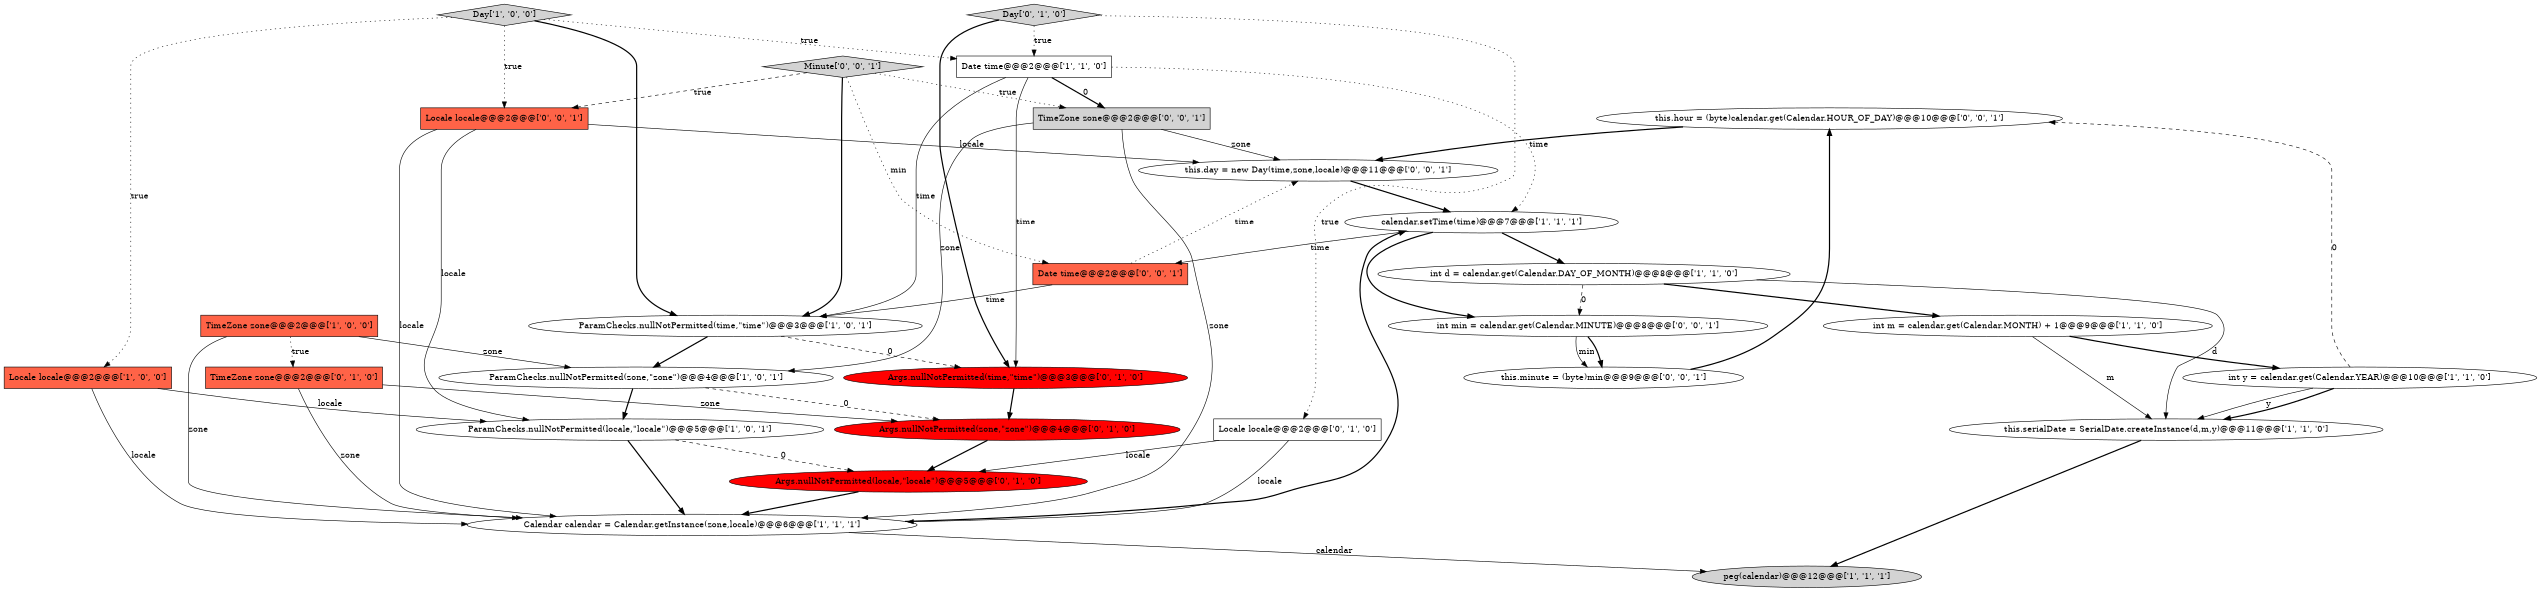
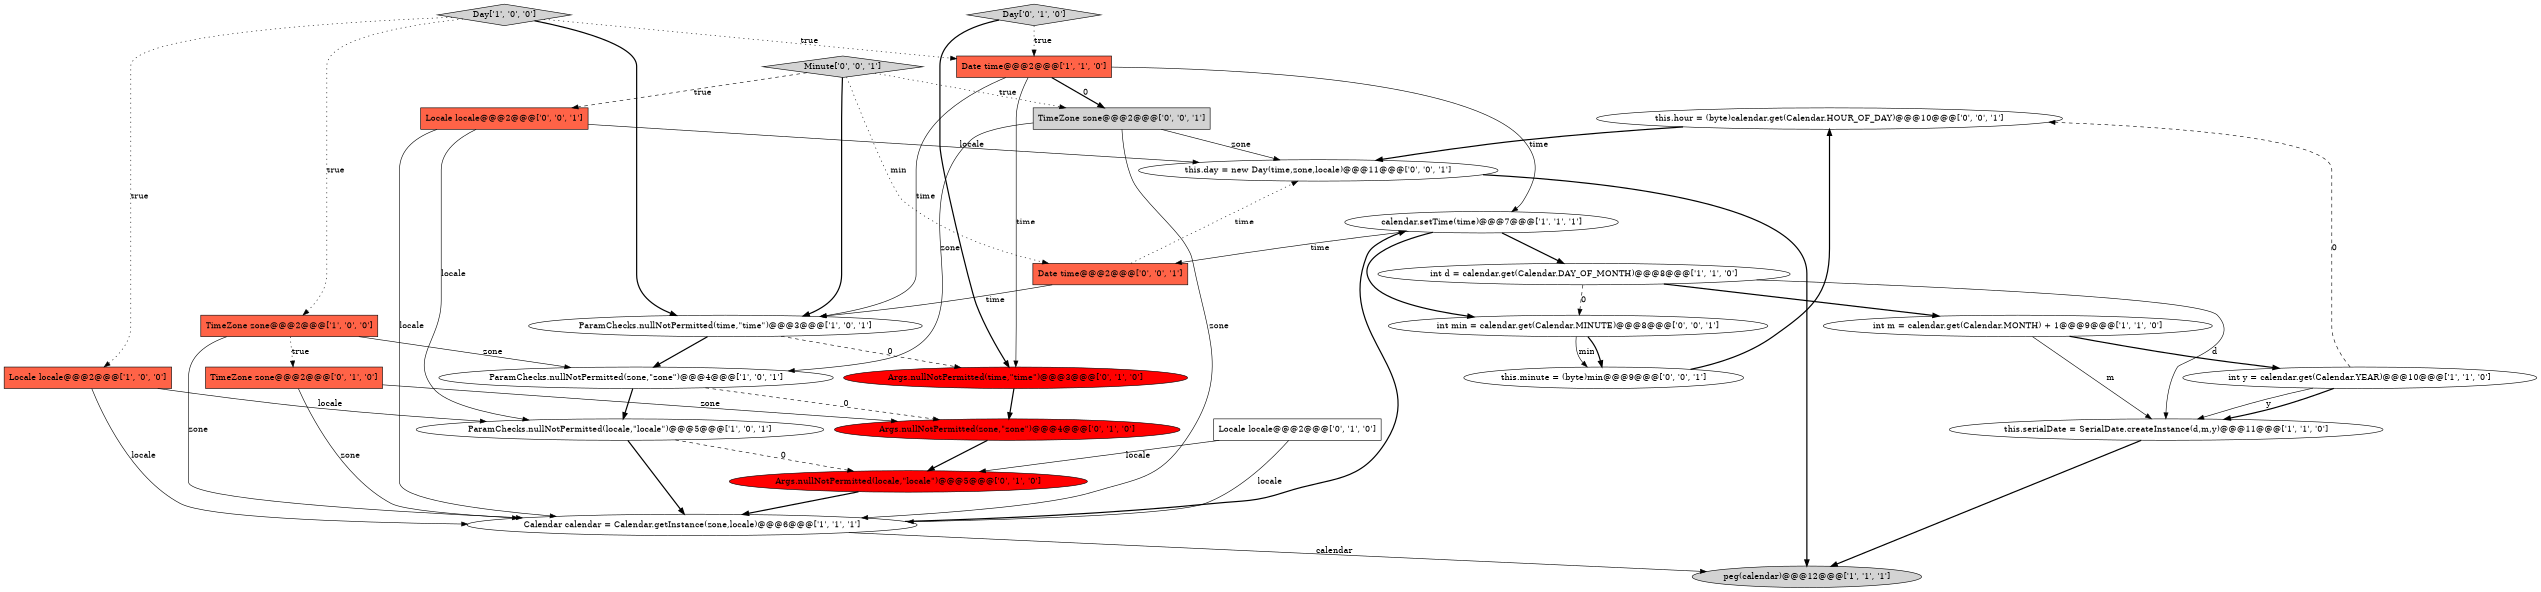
  digraph {
    node [fillcolor=white shape=ellipse style=filled]
    edge [style=solid]
    n1 [label="this.hour = (byte)calendar.get(Calendar.HOUR_OF_DAY)@@@10@@@['0', '0', '1']"]
    n2 [label="this.day = new Day(time,zone,locale)@@@11@@@['0', '0', '1']"]
    n3 [fillcolor=lightgray label="peg(calendar)@@@12@@@['1', '1', '1']"]
    n4 [fillcolor=lightgray label="TimeZone zone@@@2@@@['0', '0', '1']" shape=box]
    n5 [label="ParamChecks.nullNotPermitted(zone,\"zone\")@@@4@@@['1', '0', '1']"]
    n6 [label="Calendar calendar = Calendar.getInstance(zone,locale)@@@6@@@['1', '1', '1']"]
    n7 [label="ParamChecks.nullNotPermitted(locale,\"locale\")@@@5@@@['1', '0', '1']"]
    n8 [fillcolor=red label="Args.nullNotPermitted(zone,\"zone\")@@@4@@@['0', '1', '0']"]
    n9 [label="calendar.setTime(time)@@@7@@@['1', '1', '1']"]
    n10 [fillcolor=tomato label="Locale locale@@@2@@@['0', '0', '1']" shape=box]
    n11 [fillcolor=red label="Args.nullNotPermitted(locale,\"locale\")@@@5@@@['0', '1', '0']"]
    n12 [label="int min = calendar.get(Calendar.MINUTE)@@@8@@@['0', '0', '1']"]
    n13 [label="this.minute = (byte)min@@@9@@@['0', '0', '1']"]
    n14 [fillcolor=tomato label="TimeZone zone@@@2@@@['1', '0', '0']" shape=box]
    n15 [fillcolor=tomato label="TimeZone zone@@@2@@@['0', '1', '0']" shape=box]
    n16 [label="ParamChecks.nullNotPermitted(time,\"time\")@@@3@@@['1', '0', '1']"]
    n17 [fillcolor=red label="Args.nullNotPermitted(time,\"time\")@@@3@@@['0', '1', '0']"]
    n18 [fillcolor=tomato label="Locale locale@@@2@@@['1', '0', '0']" shape=box]
    n19 [fillcolor=lightgray label="Minute['0', '0', '1']" shape=diamond]
    n20 [fillcolor=tomato label="Date time@@@2@@@['0', '0', '1']" shape=box]
    n21 [fillcolor=lightgray label="Day['0', '1', '0']" shape=diamond]
-   n22 [label="Date time@@@2@@@['1', '1', '0']" shape=box]
+   n22 [fillcolor=tomato label="Date time@@@2@@@['1', '1', '0']" shape=box]
    n23 [label="Locale locale@@@2@@@['0', '1', '0']" shape=box]
    n24 [label="int m = calendar.get(Calendar.MONTH) + 1@@@9@@@['1', '1', '0']"]
    n25 [label="this.serialDate = SerialDate.createInstance(d,m,y)@@@11@@@['1', '1', '0']"]
    n26 [label="int y = calendar.get(Calendar.YEAR)@@@10@@@['1', '1', '0']"]
    n27 [label="int d = calendar.get(Calendar.DAY_OF_MONTH)@@@8@@@['1', '1', '0']"]
    n28 [fillcolor=lightgray label="Day['1', '0', '0']" shape=diamond]
    n1 -> n2 [style=bold]
-   n2 -> n9 [style=bold]
+   n2 -> n3 [style=bold]
    n4 -> n2 [label=zone]
    n4 -> n5 [label=zone]
    n4 -> n6 [label=zone]
    n5 -> n7 [style=bold]
    n5 -> n8 [label=0 style=dashed]
    n6 -> n3 [label=calendar]
    n6 -> n9 [style=bold]
    n7 -> n6 [style=bold]
    n7 -> n11 [label=0 style=dashed]
    n8 -> n11 [style=bold]
    n9 -> n12 [style=bold]
    n9 -> n20 [label=time]
    n9 -> n27 [style=bold]
    n10 -> n2 [label=locale]
    n10 -> n6 [label=locale]
    n10 -> n7 [label=locale]
    n11 -> n6 [style=bold]
    n12 -> n13 [label=min]
    n12 -> n13 [style=bold]
    n13 -> n1 [style=bold]
    n14 -> n5 [label=zone]
    n14 -> n6 [label=zone]
    n14 -> n15 [label=true style=dotted]
    n15 -> n6 [label=zone]
    n15 -> n8 [label=zone]
    n16 -> n5 [style=bold]
    n16 -> n17 [label=0 style=dashed]
    n17 -> n8 [style=bold]
    n18 -> n6 [label=locale]
    n18 -> n7 [label=locale]
    n19 -> n4 [label=true style=dotted]
    n19 -> n10 [label=true style=dashed]
    n19 -> n16 [style=bold]
    n19 -> n20 [label=min style=dotted]
    n20 -> n2 [label=time style=dotted]
    n20 -> n16 [label=time]
    n21 -> n17 [style=bold]
    n21 -> n22 [label=true style=dotted]
-   n21 -> n23 [label=true style=dotted]
    n22 -> n4 [label=0 style=bold]
-   n22 -> n9 [label=time style=dotted]
+   n22 -> n9 [label=time]
    n22 -> n16 [label=time]
    n22 -> n17 [label=time]
    n23 -> n6 [label=locale]
    n23 -> n11 [label=locale]
    n24 -> n25 [label=m]
    n24 -> n26 [style=bold]
    n25 -> n3 [style=bold]
    n26 -> n1 [label=0 style=dashed]
    n26 -> n25 [style=bold]
    n26 -> n25 [label=y]
    n27 -> n12 [label=0 style=dashed]
    n27 -> n24 [style=bold]
    n27 -> n25 [label=d]
-   n28 -> n10 [label=true style=dotted]
+   n28 -> n14 [label=true style=dotted]
    n28 -> n16 [style=bold]
    n28 -> n18 [label=true style=dotted]
    n28 -> n22 [label=true style=dotted]
  }
